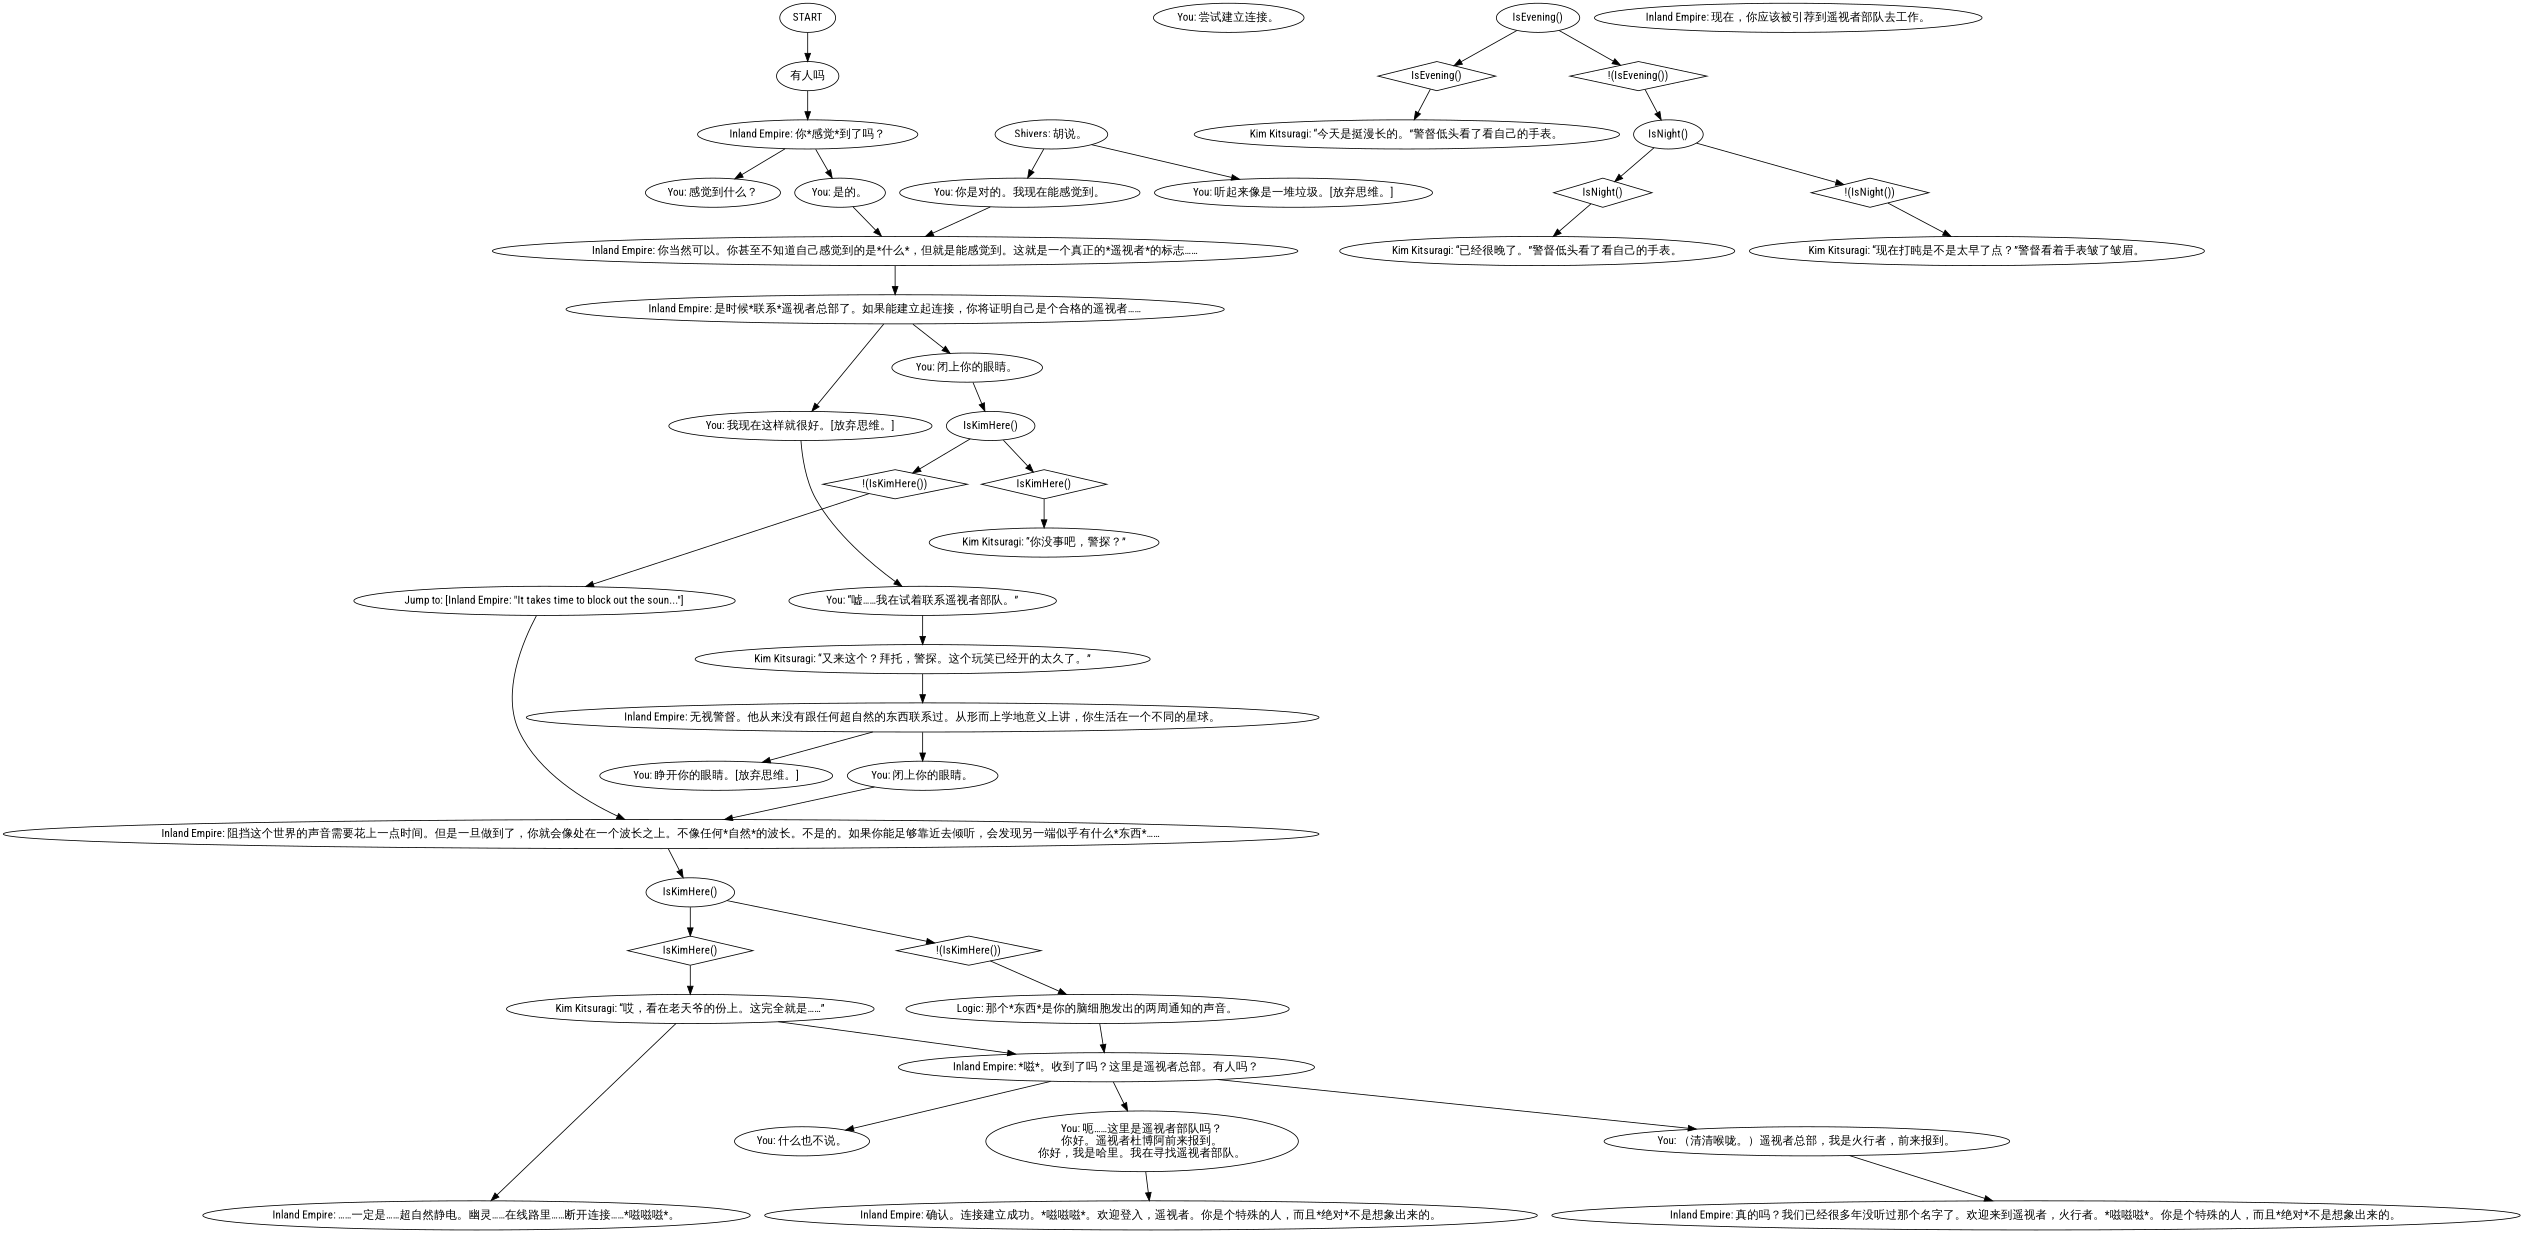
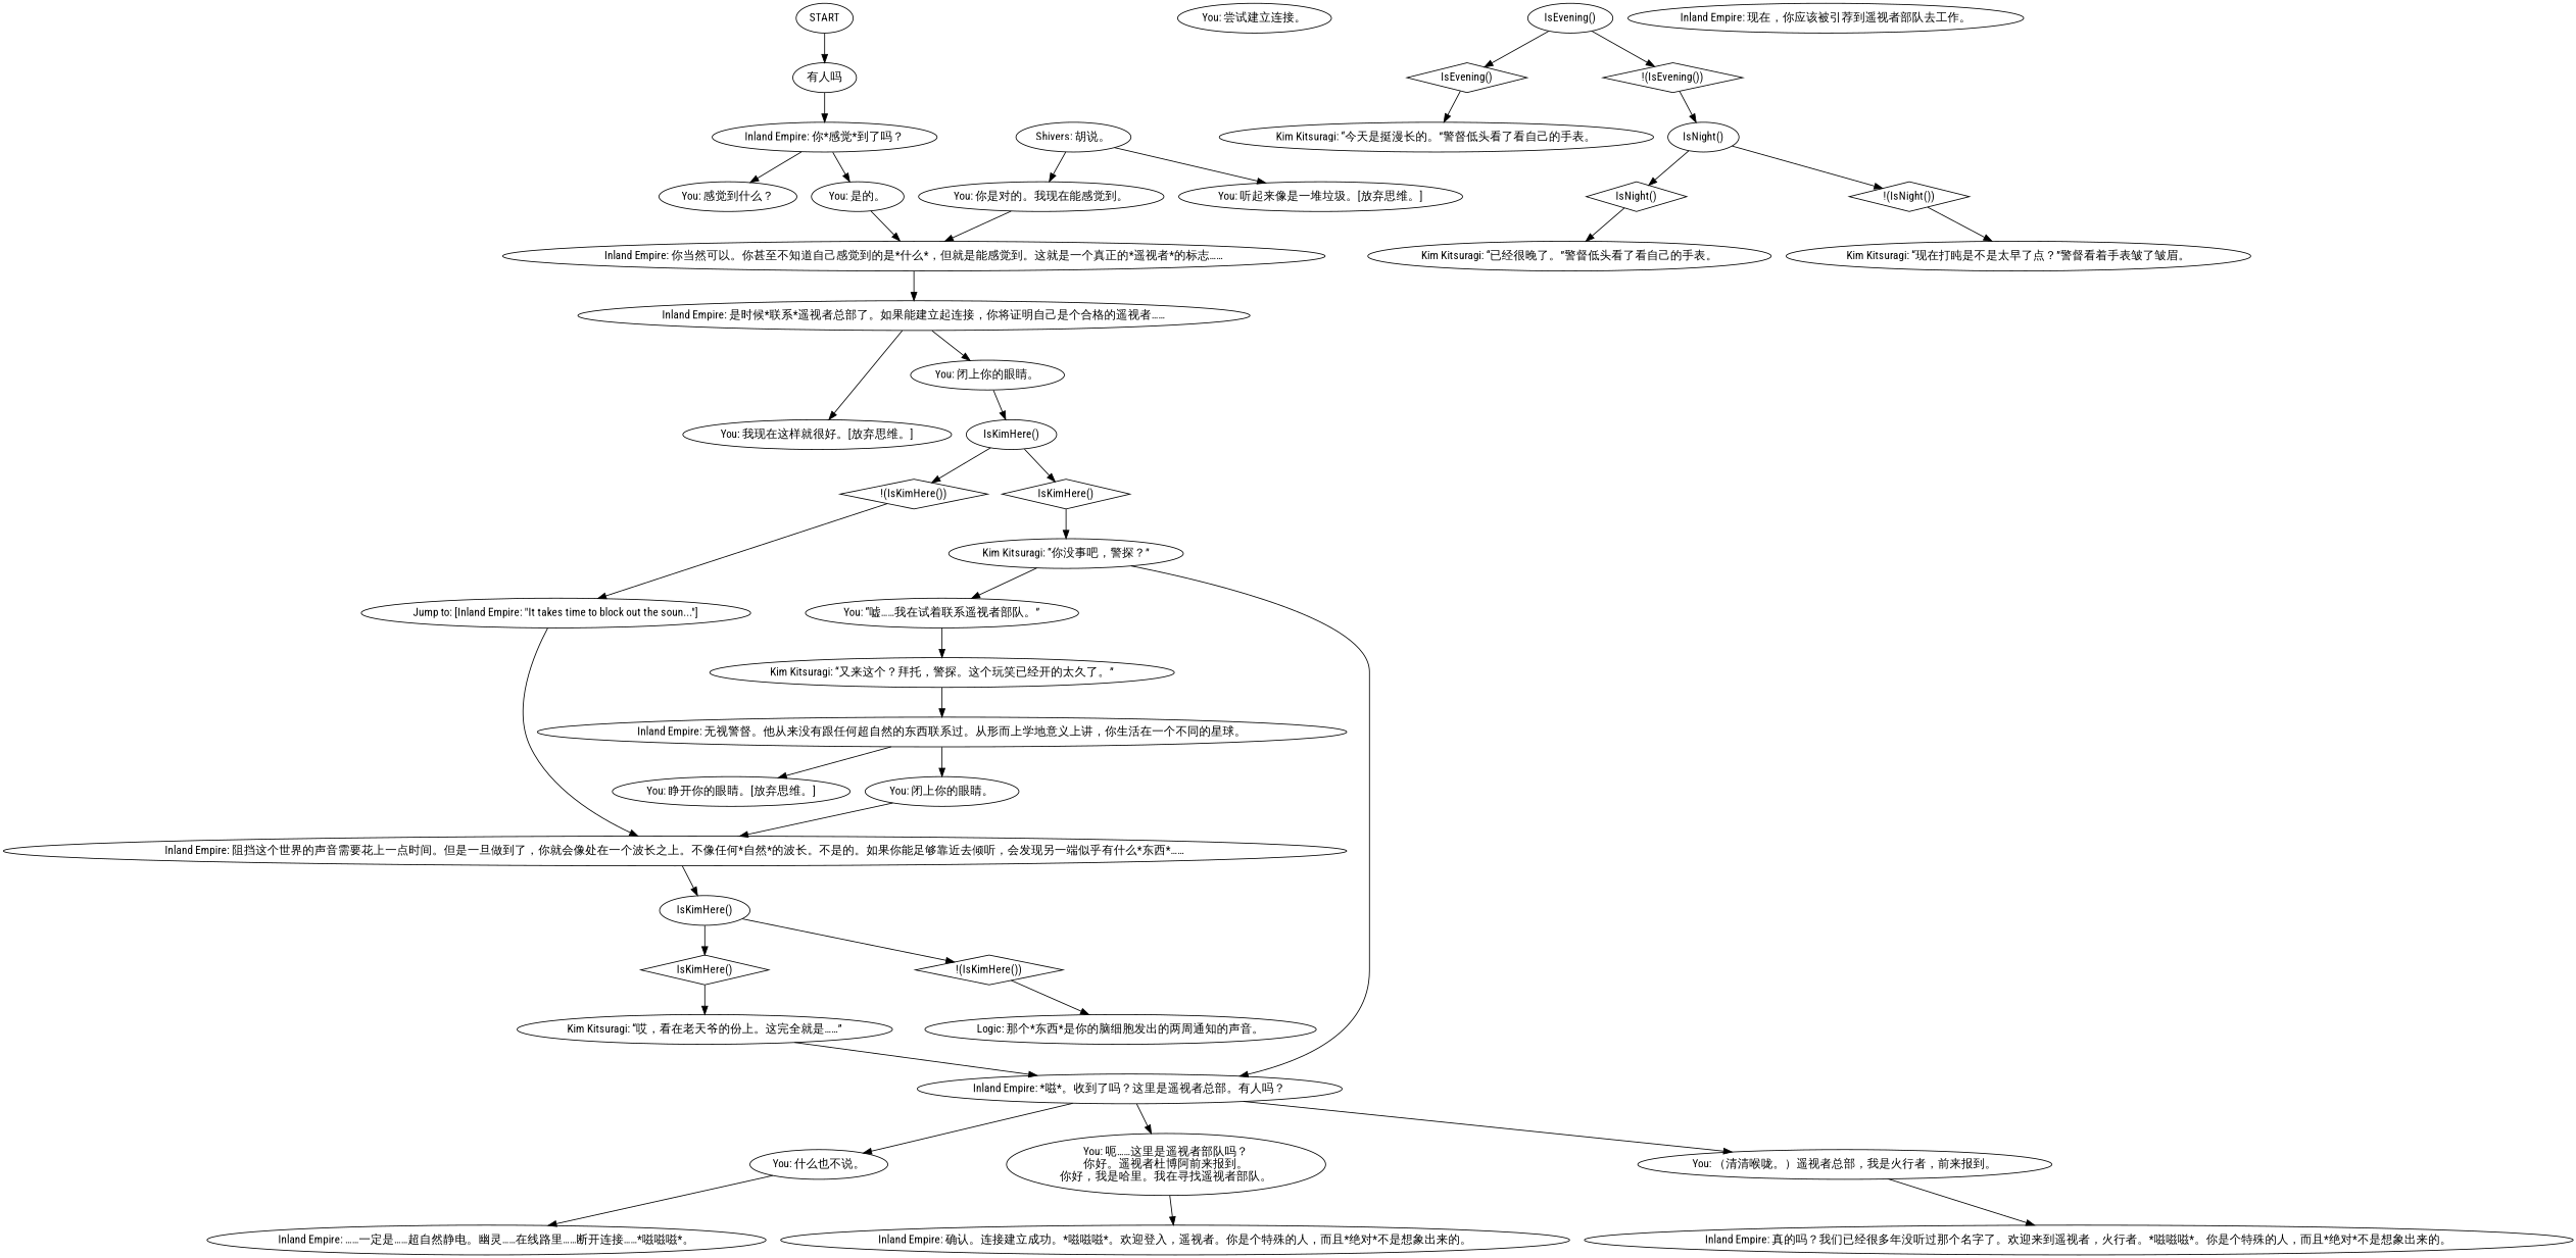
  digraph {
    fontname="Roboto Condensed"
    node [fontname="Roboto Condensed"]
    edge [fontname="Roboto Condensed"]
    n1 [label=START]
    n2 [label="有人吗"]
    n3 [label="Inland Empire: 你*感觉*到了吗？"]
    n4 [label="You: 感觉到什么？"]
    n5 [label="You: 是的。"]
    n6 [label="Inland Empire: 你当然可以。你甚至不知道自己感觉到的是*什么*，但就是能感觉到。这就是一个真正的*遥视者*的标志……"]
    n7 [label="Inland Empire: 是时候*联系*遥视者总部了。如果能建立起连接，你将证明自己是个合格的遥视者……"]
    n8 [label="You: 我现在这样就很好。[放弃思维。]"]
    n9 [label="You: 闭上你的眼睛。"]
    n10 [label="You: 什么也不说。"]
    n11 [label="Inland Empire: ……一定是……超自然静电。幽灵……在线路里……断开连接……*嗞嗞嗞*。"]
    n12 [label="IsKimHere()"]
    n13 [label="IsKimHere()" shape=diamond]
    n14 [label="!(IsKimHere())" shape=diamond]
    n15 [label="Kim Kitsuragi: “哎，看在老天爷的份上。这完全就是……”"]
    n16 [label="Logic: 那个*东西*是你的脑细胞发出的两周通知的声音。"]
    n17 [label="Inland Empire: *嗞*。收到了吗？这里是遥视者总部。有人吗？"]
    n18 [label="You: （清清喉咙。）遥视者总部，我是火行者，前来报到。"]
    n19 [label="You: 呃……这里是遥视者部队吗？\n你好。遥视者杜博阿前来报到。\n你好，我是哈里。我在寻找遥视者部队。"]
    n20 [label="Inland Empire: 真的吗？我们已经很多年没听过那个名字了。欢迎来到遥视者，火行者。*嗞嗞嗞*。你是个特殊的人，而且*绝对*不是想象出来的。"]
    n21 [label="Inland Empire: 确认。连接建立成功。*嗞嗞嗞*。欢迎登入，遥视者。你是个特殊的人，而且*绝对*不是想象出来的。"]
    n22 [label="You: 尝试建立连接。"]
    n23 [label="IsKimHere()"]
    n24 [label="IsEvening()"]
    n25 [label="IsEvening()" shape=diamond]
    n26 [label="!(IsEvening())" shape=diamond]
    n27 [label="Kim Kitsuragi: “今天是挺漫长的。”警督低头看了看自己的手表。"]
    n28 [label="IsNight()"]
    n29 [label="IsNight()" shape=diamond]
    n30 [label="!(IsNight())" shape=diamond]
    n31 [label="Kim Kitsuragi: “现在打盹是不是太早了点？”警督看着手表皱了皱眉。"]
    n32 [label="Inland Empire: 无视警督。他从来没有跟任何超自然的东西联系过。从形而上学地意义上讲，你生活在一个不同的星球。"]
    n33 [label="You: 睁开你的眼睛。[放弃思维。]"]
    n34 [label="You: 闭上你的眼睛。"]
    n35 [label="Inland Empire: 阻挡这个世界的声音需要花上一点时间。但是一旦做到了，你就会像处在一个波长之上。不像任何*自然*的波长。不是的。如果你能足够靠近去倾听，会发现另一端似乎有什么*东西*……"]
    n36 [label="Kim Kitsuragi: “你没事吧，警探？”"]
    n37 [label="You: “嘘……我在试着联系遥视者部队。”"]
    n38 [label="Kim Kitsuragi: “又来这个？拜托，警探。这个玩笑已经开的太久了。”"]
    n39 [label="IsKimHere()" shape=diamond]
    n40 [label="!(IsKimHere())" shape=diamond]
    n41 [label="Jump to: [Inland Empire: \"It takes time to block out the soun...\"]"]
    n42 [label="You: 你是对的。我现在能感觉到。"]
    n43 [label="You: 听起来像是一堆垃圾。[放弃思维。]"]
    n44 [label="Kim Kitsuragi: “已经很晚了。”警督低头看了看自己的手表。"]
    n45 [label="Shivers: 胡说。"]
    n46 [label="Inland Empire: 现在，你应该被引荐到遥视者部队去工作。"]
    n1 -> n2
    n2 -> n3
    n3 -> n4
    n3 -> n5
    n5 -> n6
    n6 -> n7
    n7 -> n8
    n7 -> n9
    n9 -> n23
-   n15 -> n11
+   n10 -> n11
    n12 -> n13
    n12 -> n14
    n13 -> n15
    n14 -> n16
    n15 -> n17
-   n16 -> n17
+   n36 -> n17
    n17 -> n10
    n17 -> n18
    n17 -> n19
    n18 -> n20
    n19 -> n21
    n23 -> n39
    n23 -> n40
    n24 -> n25
    n24 -> n26
    n25 -> n27
    n26 -> n28
    n28 -> n29
    n28 -> n30
    n29 -> n44
    n30 -> n31
    n32 -> n33
    n32 -> n34
    n34 -> n35
    n35 -> n12
-   n8 -> n37
+   n36 -> n37
    n37 -> n38
    n38 -> n32
    n39 -> n36
    n40 -> n41
    n41 -> n35
    n42 -> n6
    n45 -> n42
    n45 -> n43
  }
